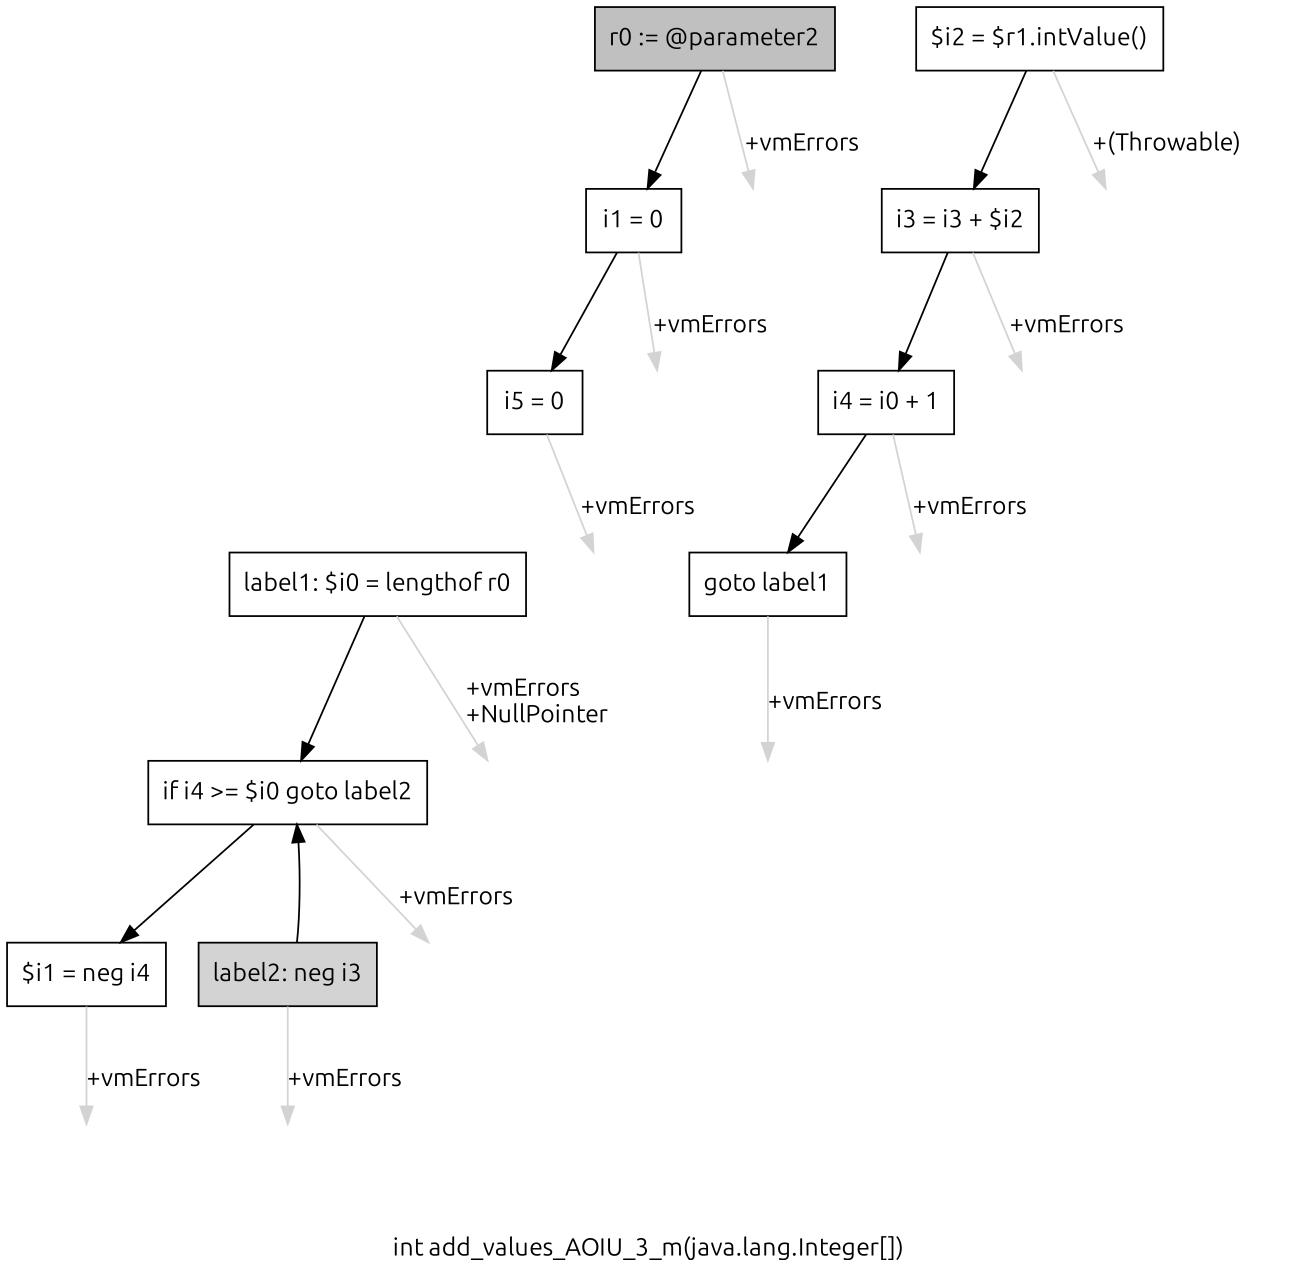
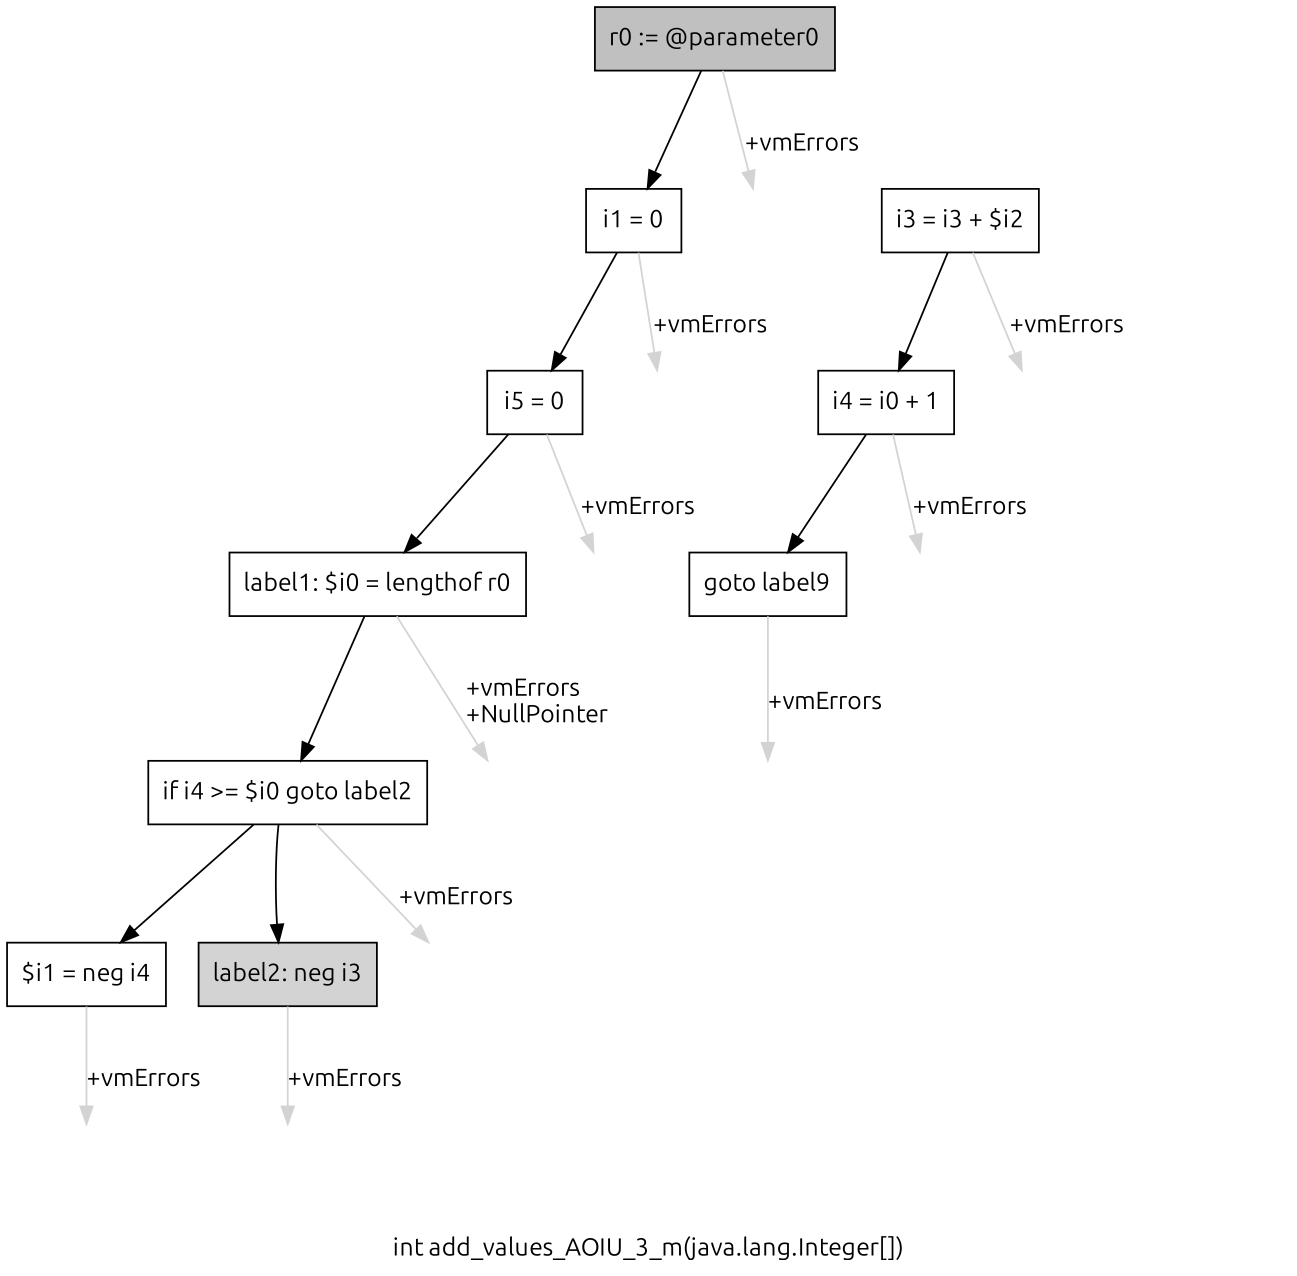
  digraph {
    fontname=Ubuntu
    label="int add_values_AOIU_3_m(java.lang.Integer[])"
    node [fontname=Ubuntu shape=box style=invis]
    edge [color=lightgray fontname=Ubuntu]
-   n1 [fillcolor=gray label="r0 := @parameter2" style=filled]
+   n1 [fillcolor=gray label="r0 := @parameter0" style=filled]
    n2 [label="i1 = 0" style=""]
    n3 [label=Esc]
    n4 [label="i5 = 0" style=""]
    n5 [label=Esc]
    n6 [label="label1: $i0 = lengthof r0" style=""]
    n7 [label=Esc]
    n8 [label="if i4 >= $i0 goto label2" style=""]
    n9 [label=Esc]
    n10 [label="$i1 = neg i4" style=""]
    n11 [fillcolor=lightgray label="label2: neg i3" style=filled]
    n12 [label=Esc]
    n13 [label=Esc]
    n14 [label=Esc]
-   n15 [label="$i2 = $r1.intValue()" style=""]
    n16 [label="i3 = i3 + $i2" style=""]
    n17 [label=Esc]
    n18 [label=Esc]
    n19 [label="i4 = i0 + 1" style=""]
    n20 [label=Esc]
-   n21 [label="goto label1" style=""]
+   n21 [label="goto label9" style=""]
    n22 [label=Esc]
    n23 [label=Esc]
    n1 -> n2 [color=black]
    n1 -> n3 [label="\l+vmErrors"]
    n2 -> n4 [color=black]
    n2 -> n5 [label="\l+vmErrors"]
+   n4 -> n6 [color=black]
    n4 -> n7 [label="\l+vmErrors"]
    n6 -> n8 [color=black]
    n6 -> n9 [label="\l+vmErrors\l+NullPointer"]
    n8 -> n10 [color=black]
-   n11 -> n8 [color=black]
+   n8 -> n11 [color=black]
    n8 -> n12 [label="\l+vmErrors"]
    n10 -> n13 [label="\l+vmErrors"]
    n11 -> n14 [label="\l+vmErrors"]
-   n15 -> n16 [color=black]
-   n15 -> n17 [label="\l+(Throwable)"]
    n16 -> n19 [color=black]
    n16 -> n20 [label="\l+vmErrors"]
    n19 -> n21 [color=black]
    n19 -> n22 [label="\l+vmErrors"]
    n21 -> n23 [label="\l+vmErrors"]
  }
